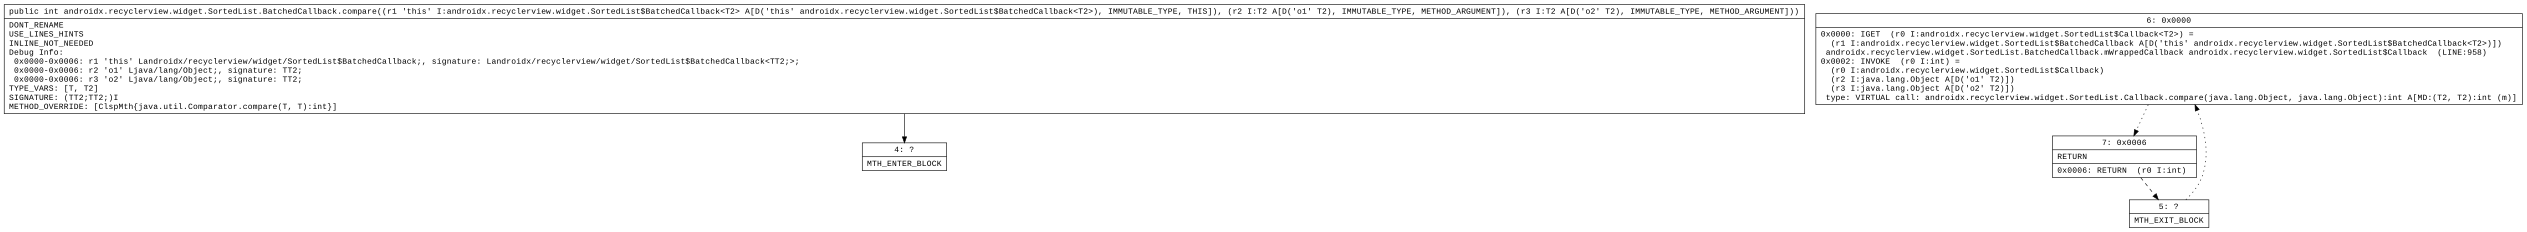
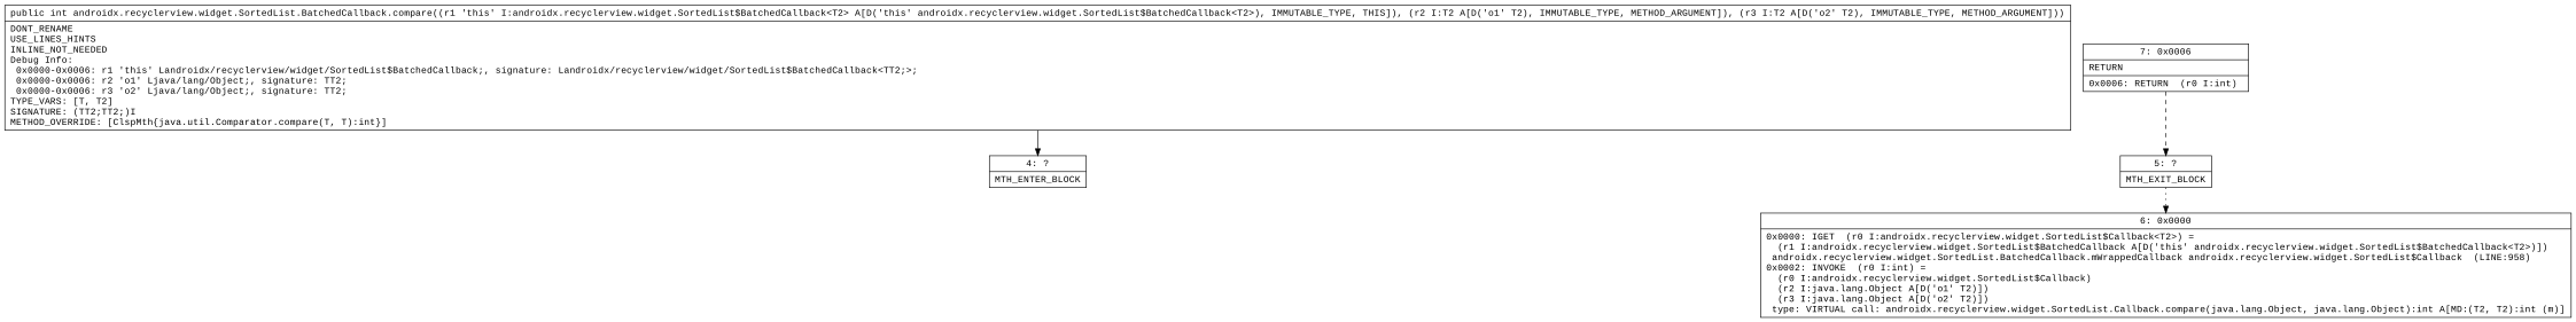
  digraph {
    fontname="Liberation Mono"
    node [fontname="Liberation Mono" shape=record]
    edge [fontname="Liberation Mono" style=dotted]
    n1 [label="{4\:\ ?|MTH_ENTER_BLOCK\l}"]
    n2 [label="{6\:\ 0x0000|0x0000: IGET  (r0 I:androidx.recyclerview.widget.SortedList$Callback\<T2\>) = \l  (r1 I:androidx.recyclerview.widget.SortedList$BatchedCallback A[D('this' androidx.recyclerview.widget.SortedList$BatchedCallback\<T2\>)])\l androidx.recyclerview.widget.SortedList.BatchedCallback.mWrappedCallback androidx.recyclerview.widget.SortedList$Callback  (LINE:958)\l0x0002: INVOKE  (r0 I:int) = \l  (r0 I:androidx.recyclerview.widget.SortedList$Callback)\l  (r2 I:java.lang.Object A[D('o1' T2)])\l  (r3 I:java.lang.Object A[D('o2' T2)])\l type: VIRTUAL call: androidx.recyclerview.widget.SortedList.Callback.compare(java.lang.Object, java.lang.Object):int A[MD:(T2, T2):int (m)]\l}"]
    n3 [label="{7\:\ 0x0006|RETURN\l|0x0006: RETURN  (r0 I:int) \l}"]
    n4 [label="{5\:\ ?|MTH_EXIT_BLOCK\l}"]
    n5 [label="{public int androidx.recyclerview.widget.SortedList.BatchedCallback.compare((r1 'this' I:androidx.recyclerview.widget.SortedList$BatchedCallback\<T2\> A[D('this' androidx.recyclerview.widget.SortedList$BatchedCallback\<T2\>), IMMUTABLE_TYPE, THIS]), (r2 I:T2 A[D('o1' T2), IMMUTABLE_TYPE, METHOD_ARGUMENT]), (r3 I:T2 A[D('o2' T2), IMMUTABLE_TYPE, METHOD_ARGUMENT]))  | DONT_RENAME\lUSE_LINES_HINTS\lINLINE_NOT_NEEDED\lDebug Info:\l  0x0000\-0x0006: r1 'this' Landroidx\/recyclerview\/widget\/SortedList$BatchedCallback;, signature: Landroidx\/recyclerview\/widget\/SortedList$BatchedCallback\<TT2;\>;\l  0x0000\-0x0006: r2 'o1' Ljava\/lang\/Object;, signature: TT2;\l  0x0000\-0x0006: r3 'o2' Ljava\/lang\/Object;, signature: TT2;\lTYPE_VARS: [T, T2]\lSIGNATURE: (TT2;TT2;)I\lMETHOD_OVERRIDE: [ClspMth\{java.util.Comparator.compare(T, T):int\}]\l}"]
-   n2 -> n3
    n3 -> n4 [style=dashed]
    n4 -> n2
    n5 -> n1 [style=solid]
  }
